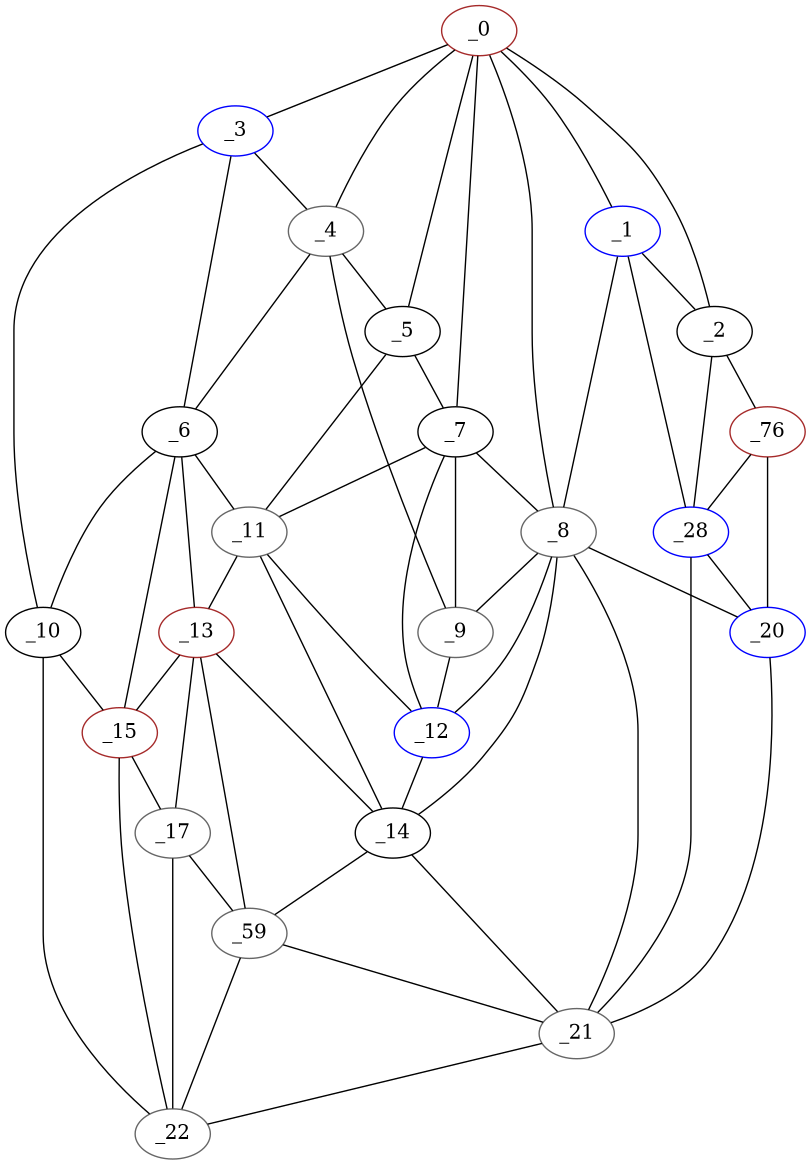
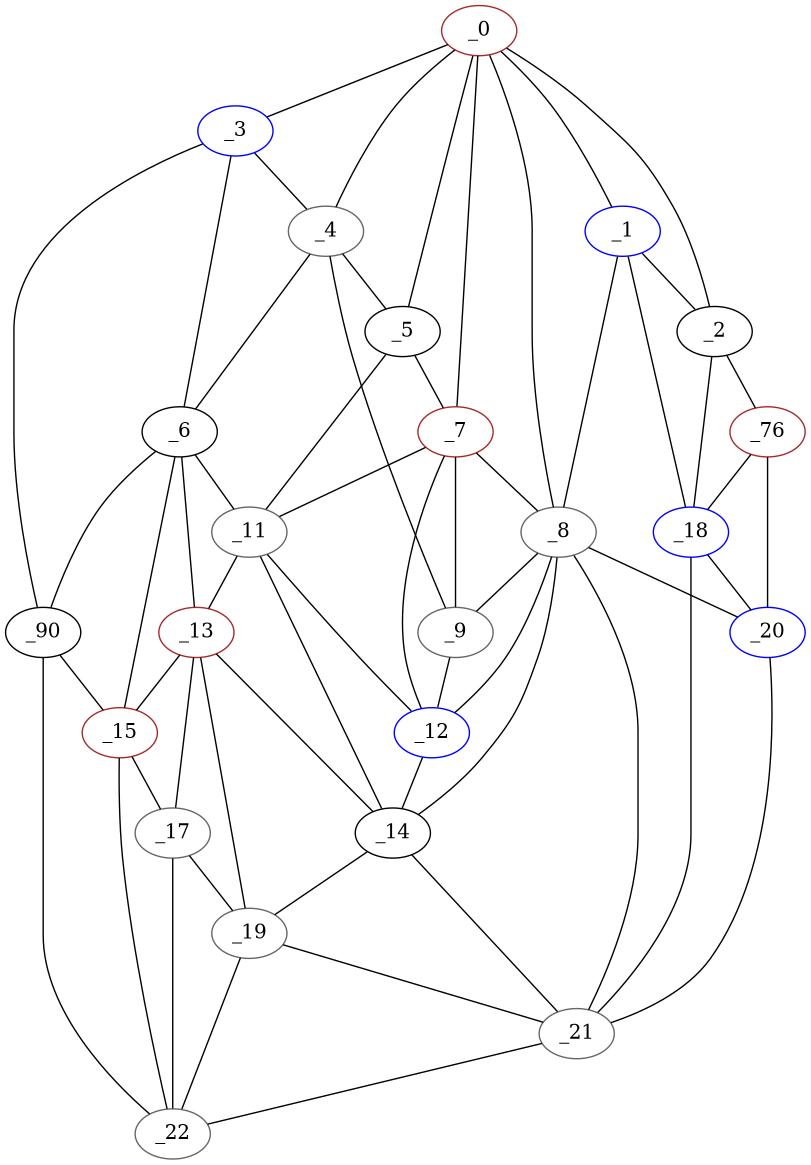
  graph {
    node [color=gray40 x=67 y=87]
    edge [valence=1]
    _0 [color=brown x=39 y=40]
    _1 [color=blue x=45 y=33]
    _2 [color=black x=49 y=7]
    _3 [color=blue x=51 y=94]
    _4 [x=52]
    _5 [color=black x=58 y=82]
-   _7 [color=black x=64 y=70]
+   _7 [color=brown x=64 y=70]
    _8 [y=57]
-   _18 [color=blue x=82 y=32 label=_28]
+   _18 [color=blue x=82 y=32]
    n10 [color=brown label=_76 x=78 y=6]
    _6 [color=black x=63 y=99]
-   _10 [color=black y=118]
+   _10 [color=black y=118 label=_90]
    _9 [y=65]
    _11 [x=68]
    _12 [color=blue x=71 y=70]
    _14 [color=black x=75 y=72]
    _21 [x=89 y=44]
    _20 [color=blue x=89 y=38]
    _13 [color=brown x=74 y=90]
    _15 [color=brown x=76 y=101]
    _22 [x=89 y=113]
-   _19 [x=83 y=86 label=_59]
+   _19 [x=83 y=86]
    _17 [x=81 y=93]
    _0 -- _1
    _0 -- _2
    _0 -- _3
    _0 -- _4
    _0 -- _5 [valence=2]
    _0 -- _7 [valence=2]
    _0 -- _8 [valence=2]
    _1 -- _2 [valence=2]
    _1 -- _8 [valence=2]
    _1 -- _18
    _2 -- _18 [valence=2]
    _2 -- n10
    _3 -- _4 [valence=2]
    _3 -- _6
    _3 -- _10
    _4 -- _5 [valence=2]
    _4 -- _6
    _4 -- _9
    _5 -- _7 [valence=2]
    _5 -- _11 [valence=2]
    _7 -- _8 [valence=2]
    _7 -- _9
    _7 -- _11
    _7 -- _12 [valence=2]
    _8 -- _9 [valence=2]
    _8 -- _12 [valence=2]
    _8 -- _14
    _8 -- _21 [valence=2]
    _8 -- _20
    _18 -- _21
    _18 -- _20
    n10 -- _18 [valence=2]
    n10 -- _20
    _6 -- _10 [valence=2]
    _6 -- _11
    _6 -- _13 [valence=2]
    _6 -- _15
    _10 -- _15
    _10 -- _22
    _9 -- _12 [valence=2]
    _11 -- _12 [valence=2]
    _11 -- _14 [valence=2]
    _11 -- _13 [valence=2]
    _12 -- _14
    _14 -- _21 [valence=2]
    _14 -- _19
    _21 -- _22
    _20 -- _21
    _13 -- _14
    _13 -- _15 [valence=2]
    _13 -- _19
    _13 -- _17 [valence=2]
    _15 -- _22 [valence=2]
    _15 -- _17
    _19 -- _21 [valence=2]
    _19 -- _22 [valence=2]
    _17 -- _22 [valence=2]
    _17 -- _19
  }
